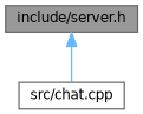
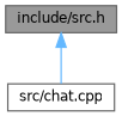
  digraph {
    node [fontname=Helvetica fontsize=10 shape=box style=filled]
-   n1 [color=gray40 fillcolor=grey60 fontcolor=black height=0.2 label="include/server.h" width=0.4]
+   n1 [color=gray40 fillcolor=grey60 fontcolor=black height=0.2 label="include/src.h" width=0.4]
    n2 [color=grey40 fillcolor=white height=0.2 label="src/chat.cpp" width=0.4]
    n1 -> n2 [color=steelblue1 dir=back fontname=Helvetica fontsize=10 labelfontname=Helvetica labelfontsize=10 style=solid]
  }
